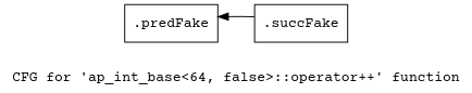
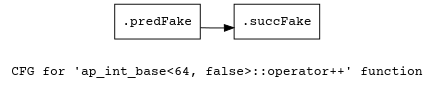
  digraph {
    label="CFG for 'ap_int_base\<64, false\>::operator++' function"
    rankdir=LR
    fontname="Courier Prime"
    node [shape=record fontname="Courier Prime"]
    n1 [label="{.predFake}"]
    n2 [filename="/mnt/xilinx/Vitis_HLS/2021.2/include/ap_int_base.h" label="{.succFake}" linenumber=926]
-   n2 -> n1 [execusionnum=18 filename="/mnt/xilinx/Vitis_HLS/2021.2/include/ap_int_base.h" fontname="Courier Prime"]
+   n1 -> n2 [execusionnum=18 filename="/mnt/xilinx/Vitis_HLS/2021.2/include/ap_int_base.h" fontname="Courier Prime"]
  }
